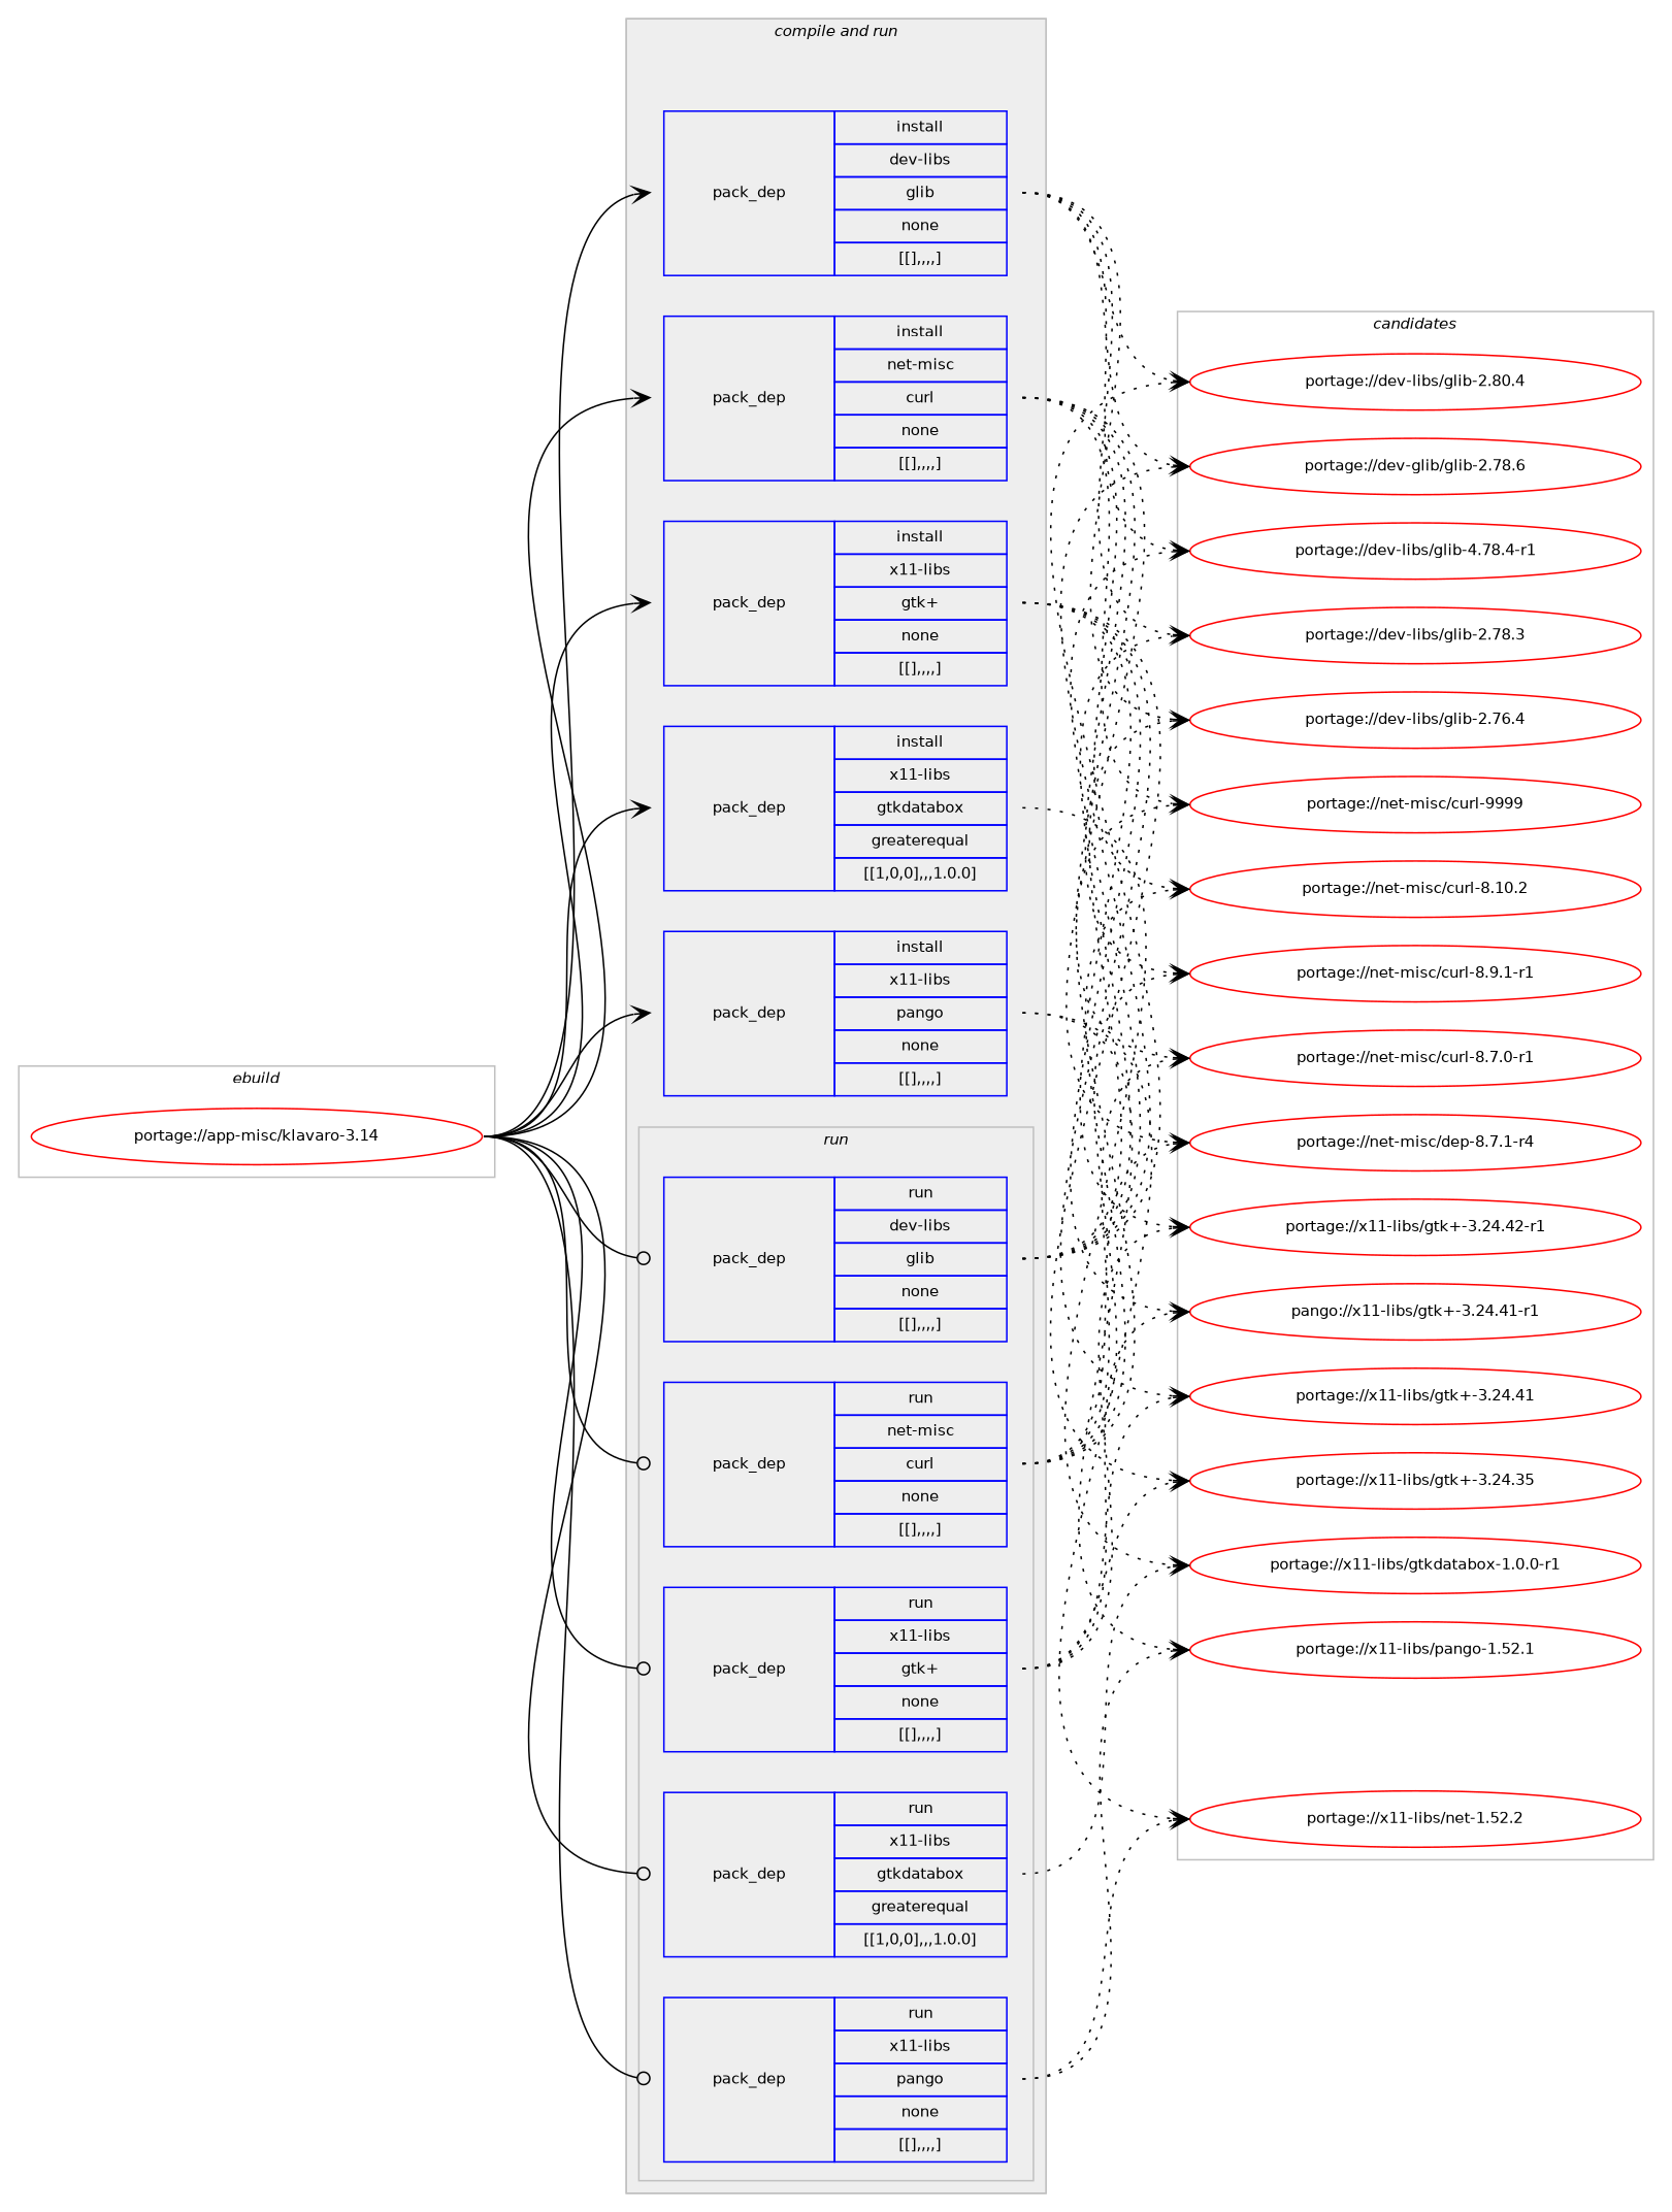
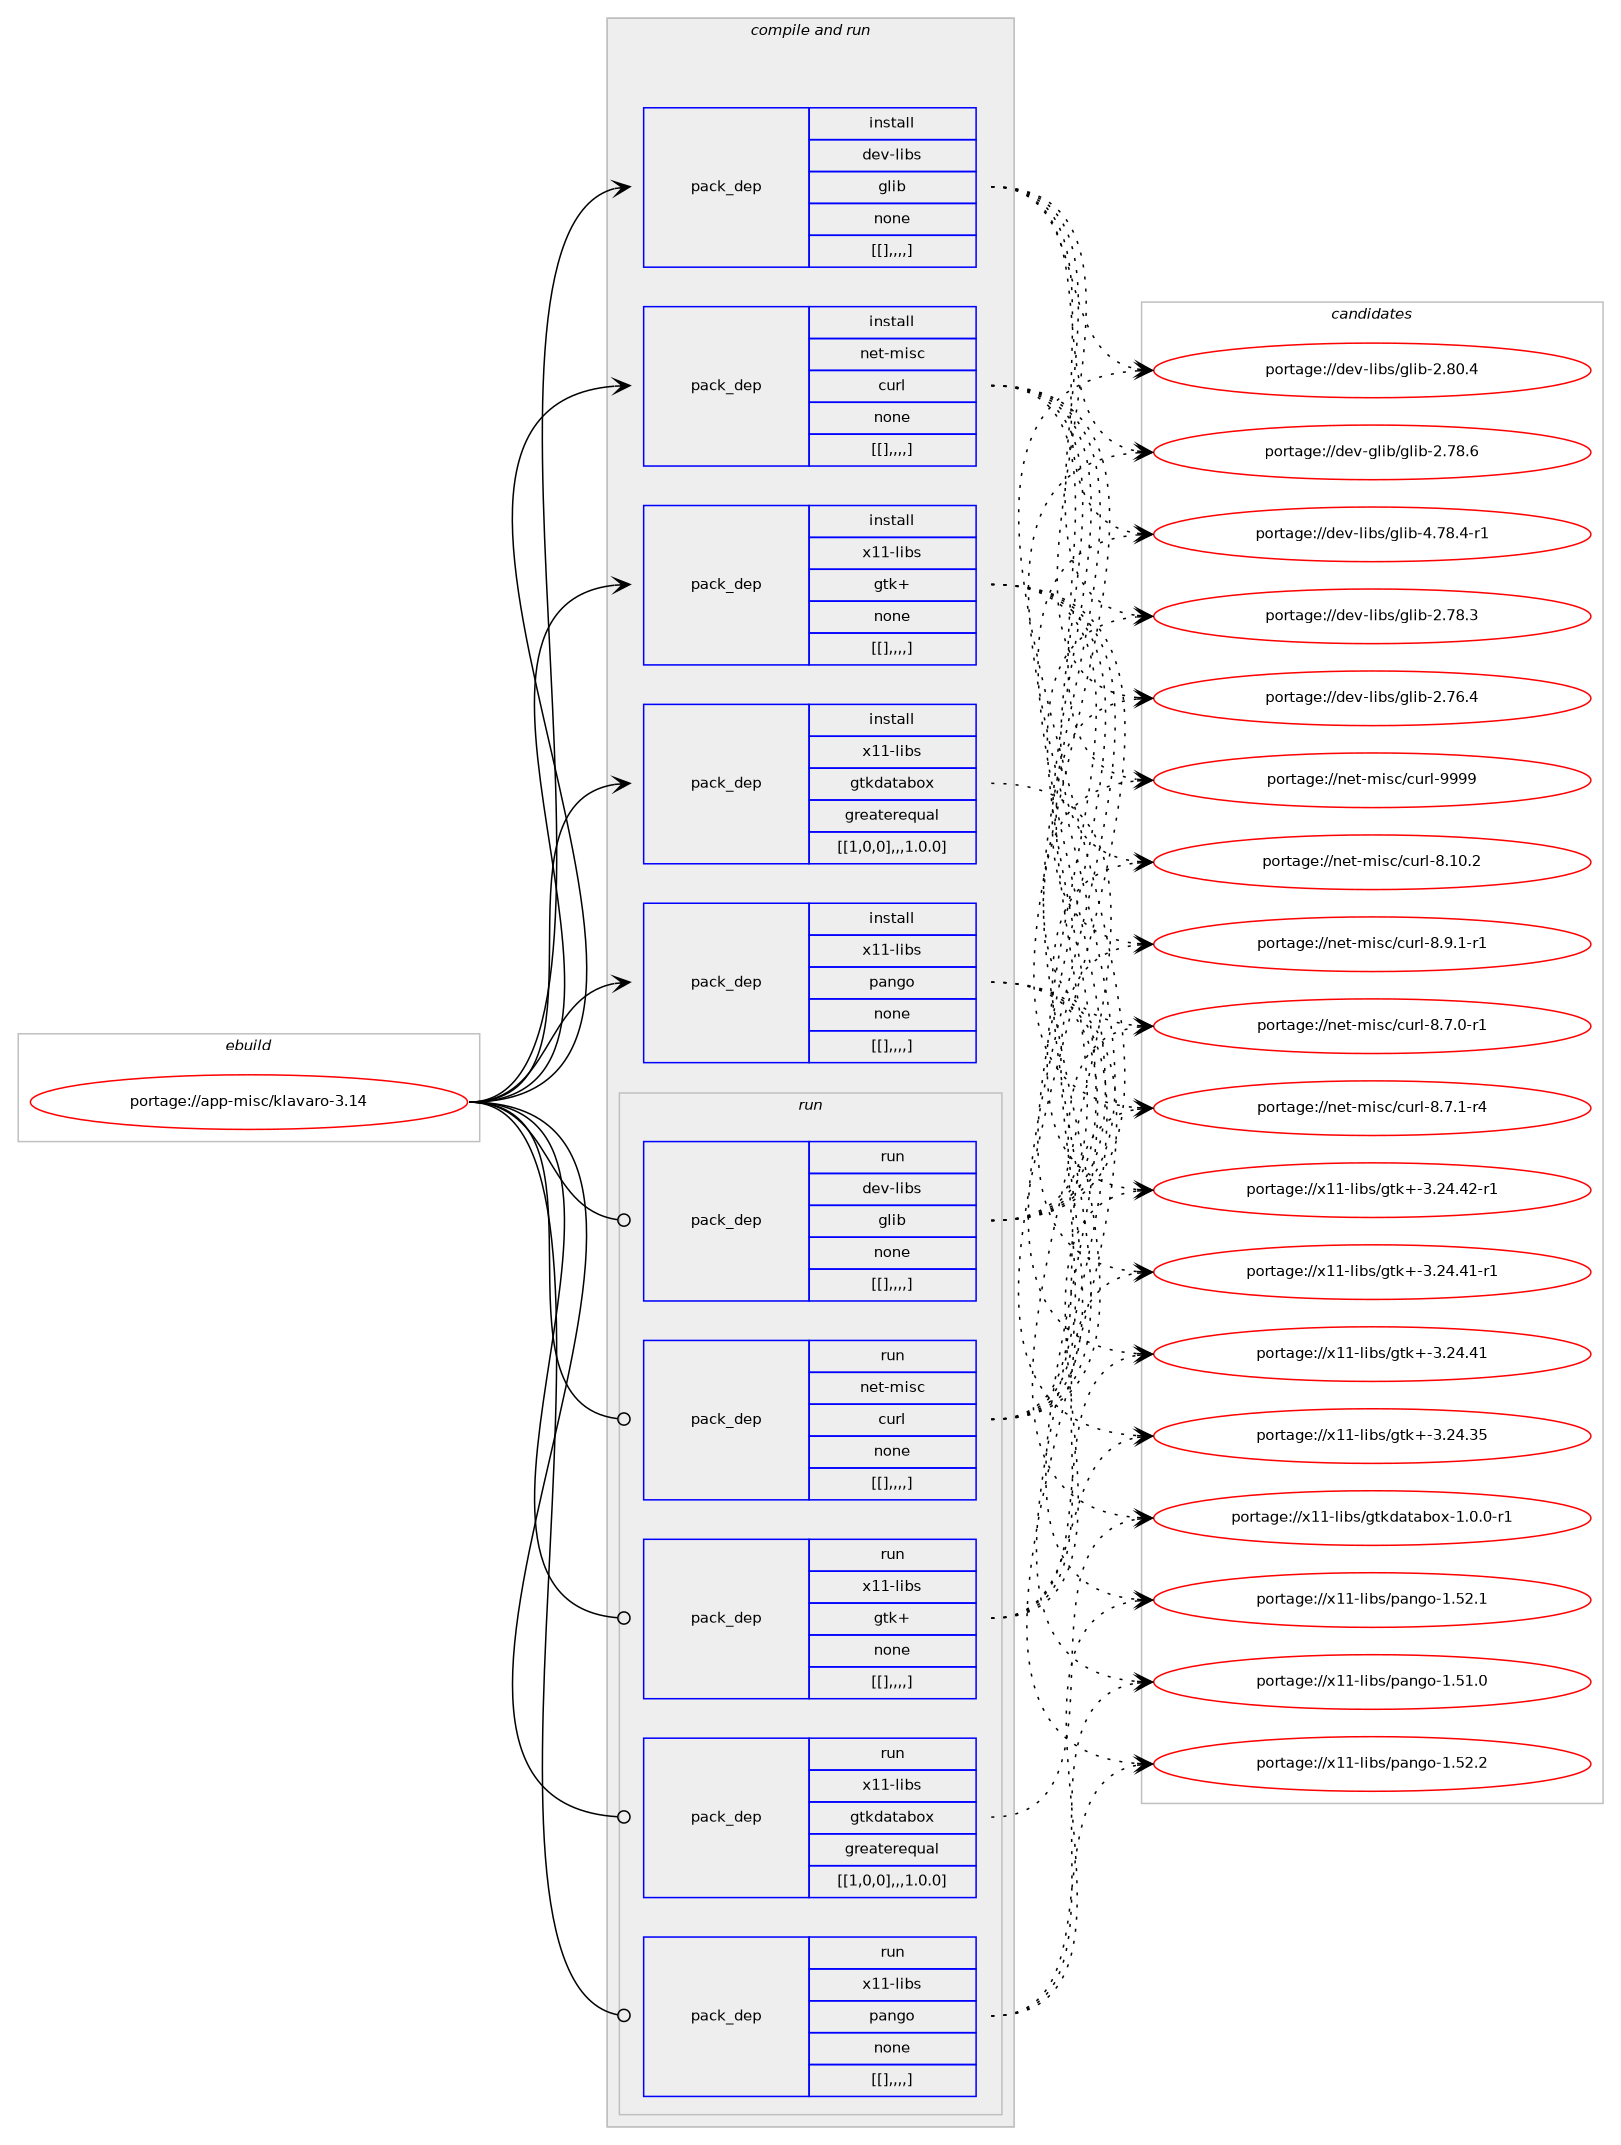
  digraph {
    compound=true
    concentrate=true
    fontname=Helvetica
    fontsize=10
    newrank=true
    rankdir=LR
    ranksep=1.5
    node [color=red fontname=Helvetica fontsize=10]
    edge [arrowhead=vee headport=w style=dotted tailport=e weight=100]
    n1 [label="portage://app-misc/klavaro-3.14" width=4]
    n2 [color=blue label=<<TABLE BORDER="0" CELLBORDER="1" CELLSPACING="0" CELLPADDING="4" WIDTH="220"><TR><TD ROWSPAN="6" CELLPADDING="30">pack_dep</TD></TR><TR><TD WIDTH="110">install</TD></TR><TR><TD>dev-libs</TD></TR><TR><TD>glib</TD></TR><TR><TD>none</TD></TR><TR><TD>[[],,,,]</TD></TR></TABLE>> shape=none]
    n3 [color=blue label=<<TABLE BORDER="0" CELLBORDER="1" CELLSPACING="0" CELLPADDING="4" WIDTH="220"><TR><TD ROWSPAN="6" CELLPADDING="30">pack_dep</TD></TR><TR><TD WIDTH="110">install</TD></TR><TR><TD>net-misc</TD></TR><TR><TD>curl</TD></TR><TR><TD>none</TD></TR><TR><TD>[[],,,,]</TD></TR></TABLE>> shape=none]
    n4 [color=blue label=<<TABLE BORDER="0" CELLBORDER="1" CELLSPACING="0" CELLPADDING="4" WIDTH="220"><TR><TD ROWSPAN="6" CELLPADDING="30">pack_dep</TD></TR><TR><TD WIDTH="110">install</TD></TR><TR><TD>x11-libs</TD></TR><TR><TD>gtk+</TD></TR><TR><TD>none</TD></TR><TR><TD>[[],,,,]</TD></TR></TABLE>> shape=none]
    n5 [color=blue label=<<TABLE BORDER="0" CELLBORDER="1" CELLSPACING="0" CELLPADDING="4" WIDTH="220"><TR><TD ROWSPAN="6" CELLPADDING="30">pack_dep</TD></TR><TR><TD WIDTH="110">install</TD></TR><TR><TD>x11-libs</TD></TR><TR><TD>gtkdatabox</TD></TR><TR><TD>greaterequal</TD></TR><TR><TD>[[1,0,0],,,1.0.0]</TD></TR></TABLE>> shape=none]
    n6 [color=blue label=<<TABLE BORDER="0" CELLBORDER="1" CELLSPACING="0" CELLPADDING="4" WIDTH="220"><TR><TD ROWSPAN="6" CELLPADDING="30">pack_dep</TD></TR><TR><TD WIDTH="110">install</TD></TR><TR><TD>x11-libs</TD></TR><TR><TD>pango</TD></TR><TR><TD>none</TD></TR><TR><TD>[[],,,,]</TD></TR></TABLE>> shape=none]
    n7 [color=blue label=<<TABLE BORDER="0" CELLBORDER="1" CELLSPACING="0" CELLPADDING="4" WIDTH="220"><TR><TD ROWSPAN="6" CELLPADDING="30">pack_dep</TD></TR><TR><TD WIDTH="110">run</TD></TR><TR><TD>dev-libs</TD></TR><TR><TD>glib</TD></TR><TR><TD>none</TD></TR><TR><TD>[[],,,,]</TD></TR></TABLE>> shape=none]
    n8 [color=blue label=<<TABLE BORDER="0" CELLBORDER="1" CELLSPACING="0" CELLPADDING="4" WIDTH="220"><TR><TD ROWSPAN="6" CELLPADDING="30">pack_dep</TD></TR><TR><TD WIDTH="110">run</TD></TR><TR><TD>net-misc</TD></TR><TR><TD>curl</TD></TR><TR><TD>none</TD></TR><TR><TD>[[],,,,]</TD></TR></TABLE>> shape=none]
    n9 [color=blue label=<<TABLE BORDER="0" CELLBORDER="1" CELLSPACING="0" CELLPADDING="4" WIDTH="220"><TR><TD ROWSPAN="6" CELLPADDING="30">pack_dep</TD></TR><TR><TD WIDTH="110">run</TD></TR><TR><TD>x11-libs</TD></TR><TR><TD>gtk+</TD></TR><TR><TD>none</TD></TR><TR><TD>[[],,,,]</TD></TR></TABLE>> shape=none]
    n10 [color=blue label=<<TABLE BORDER="0" CELLBORDER="1" CELLSPACING="0" CELLPADDING="4" WIDTH="220"><TR><TD ROWSPAN="6" CELLPADDING="30">pack_dep</TD></TR><TR><TD WIDTH="110">run</TD></TR><TR><TD>x11-libs</TD></TR><TR><TD>gtkdatabox</TD></TR><TR><TD>greaterequal</TD></TR><TR><TD>[[1,0,0],,,1.0.0]</TD></TR></TABLE>> shape=none]
    n11 [color=blue label=<<TABLE BORDER="0" CELLBORDER="1" CELLSPACING="0" CELLPADDING="4" WIDTH="220"><TR><TD ROWSPAN="6" CELLPADDING="30">pack_dep</TD></TR><TR><TD WIDTH="110">run</TD></TR><TR><TD>x11-libs</TD></TR><TR><TD>pango</TD></TR><TR><TD>none</TD></TR><TR><TD>[[],,,,]</TD></TR></TABLE>> shape=none]
    n12 [label="portage://dev-libs/glib-2.80.4" width=4]
    n13 [label="portage://dev-glib/glib-2.78.6" width=4]
    n14 [label="portage://dev-libs/glib-4.78.4-r1" width=4]
    n15 [label="portage://dev-libs/glib-2.78.3" width=4]
    n16 [label="portage://dev-libs/glib-2.76.4" width=4]
    n17 [label="portage://net-misc/curl-9999" width=4]
    n18 [label="portage://net-misc/curl-8.10.2" width=4]
    n19 [label="portage://net-misc/curl-8.9.1-r1" width=4]
    n20 [label="portage://net-misc/curl-8.7.0-r1" width=4]
-   n21 [label="portage://net-misc/dep-8.7.1-r4" width=4]
+   n21 [label="portage://net-misc/curl-8.7.1-r4" width=4]
    n22 [label="portage://x11-libs/gtk+-3.24.42-r1" width=4]
-   n23 [label="pango://x11-libs/gtk+-3.24.41-r1" width=4]
+   n23 [label="portage://x11-libs/gtk+-3.24.41-r1" width=4]
    n24 [label="portage://x11-libs/gtk+-3.24.41" width=4]
    n25 [label="portage://x11-libs/gtk+-3.24.35" width=4]
    n26 [label="portage://x11-libs/gtkdatabox-1.0.0-r1" width=4]
-   n27 [label="portage://x11-libs/net-1.52.2" width=4]
+   n27 [label="portage://x11-libs/pango-1.52.2" width=4]
    n28 [label="portage://x11-libs/pango-1.52.1" width=4]
+   n29 [label="portage://x11-libs/pango-1.51.0" width=4]
    subgraph cluster_1 {
      color=gray
      label=<<i>ebuild</i>>
      n1
    }
    subgraph cluster_2 {
      color=gray
      label=<<i>dependencies</i>>
      subgraph cluster_3 {
        color=gray
        fillcolor="#eeeeee"
        label=<<i>compile</i>>
        style=filled
        subgraph sub_4 {
          color=gray
          fillcolor="#eeeeee"
          label=<<i>compile</i>>
          style=filled
          n2
        }
        subgraph sub_5 {
          color=gray
          fillcolor="#eeeeee"
          label=<<i>compile</i>>
          style=filled
          n3
        }
        subgraph sub_6 {
          color=gray
          fillcolor="#eeeeee"
          label=<<i>compile</i>>
          style=filled
          n4
        }
        subgraph sub_7 {
          color=gray
          fillcolor="#eeeeee"
          label=<<i>compile</i>>
          style=filled
          n5
        }
        subgraph sub_8 {
          color=gray
          fillcolor="#eeeeee"
          label=<<i>compile</i>>
          style=filled
          n6
        }
      }
      subgraph cluster_9 {
        color=gray
        fillcolor="#eeeeee"
        label=<<i>compile and run</i>>
        style=filled
      }
      subgraph cluster_10 {
        color=gray
        fillcolor="#eeeeee"
        label=<<i>run</i>>
        style=filled
        subgraph sub_11 {
          color=gray
          fillcolor="#eeeeee"
          label=<<i>run</i>>
          style=filled
          n7
        }
        subgraph sub_12 {
          color=gray
          fillcolor="#eeeeee"
          label=<<i>run</i>>
          style=filled
          n8
        }
        subgraph sub_13 {
          color=gray
          fillcolor="#eeeeee"
          label=<<i>run</i>>
          style=filled
          n9
        }
        subgraph sub_14 {
          color=gray
          fillcolor="#eeeeee"
          label=<<i>run</i>>
          style=filled
          n10
        }
        subgraph sub_15 {
          color=gray
          fillcolor="#eeeeee"
          label=<<i>run</i>>
          style=filled
          n11
        }
      }
    }
    subgraph cluster_16 {
      color=gray
      label=<<i>candidates</i>>
      rank=same
      subgraph sub_17 {
        color=black
        label=<<i>candidates</i>>
        nodesep=1
        rank=same
        n12
        n13
        n14
        n15
        n16
      }
      subgraph sub_18 {
        color=black
        label=<<i>candidates</i>>
        nodesep=1
        rank=same
        n17
        n18
        n19
        n20
        n21
      }
      subgraph sub_19 {
        color=black
        label=<<i>candidates</i>>
        nodesep=1
        rank=same
        n22
        n23
        n24
        n25
      }
      subgraph sub_20 {
        color=black
        label=<<i>candidates</i>>
        nodesep=1
        rank=same
        n26
      }
      subgraph sub_21 {
        color=black
        label=<<i>candidates</i>>
        nodesep=1
        rank=same
        n27
        n28
+       n29
      }
      subgraph sub_22 {
        color=black
        label=<<i>candidates</i>>
        nodesep=1
        rank=same
        n12
        n13
        n14
        n15
        n16
      }
      subgraph sub_23 {
        color=black
        label=<<i>candidates</i>>
        nodesep=1
        rank=same
        n17
        n18
        n19
        n20
        n21
      }
      subgraph sub_24 {
        color=black
        label=<<i>candidates</i>>
        nodesep=1
        rank=same
        n22
        n23
        n24
        n25
      }
      subgraph sub_25 {
        color=black
        label=<<i>candidates</i>>
        nodesep=1
        rank=same
        n26
      }
      subgraph sub_26 {
        color=black
        label=<<i>candidates</i>>
        nodesep=1
        rank=same
        n27
        n28
+       n29
      }
    }
    n1 -> n2 [style=solid weight=20]
    n1 -> n3 [style=solid weight=20]
    n1 -> n4 [style=solid weight=20]
    n1 -> n5 [style=solid weight=20]
    n1 -> n6 [style=solid weight=20]
    n1 -> n7 [arrowhead=odot style=solid weight=20]
    n1 -> n8 [arrowhead=odot style=solid weight=20]
    n1 -> n9 [arrowhead=odot style=solid weight=20]
    n1 -> n10 [arrowhead=odot style=solid weight=20]
    n1 -> n11 [arrowhead=odot style=solid weight=20]
    n2 -> n12
    n2 -> n13
    n2 -> n14
    n2 -> n15
    n2 -> n16
    n3 -> n17
    n3 -> n18
    n3 -> n19
    n3 -> n20
    n3 -> n21
    n4 -> n22
    n4 -> n23
    n4 -> n24
    n4 -> n25
    n5 -> n26
    n6 -> n27
    n6 -> n28
+   n6 -> n29
    n7 -> n12
    n7 -> n13
    n7 -> n14
    n7 -> n15
    n7 -> n16
    n8 -> n17
    n8 -> n18
    n8 -> n19
    n8 -> n20
    n8 -> n21
    n9 -> n22
    n9 -> n23
    n9 -> n24
    n9 -> n25
    n10 -> n26
    n11 -> n27
    n11 -> n28
+   n11 -> n29
  }
